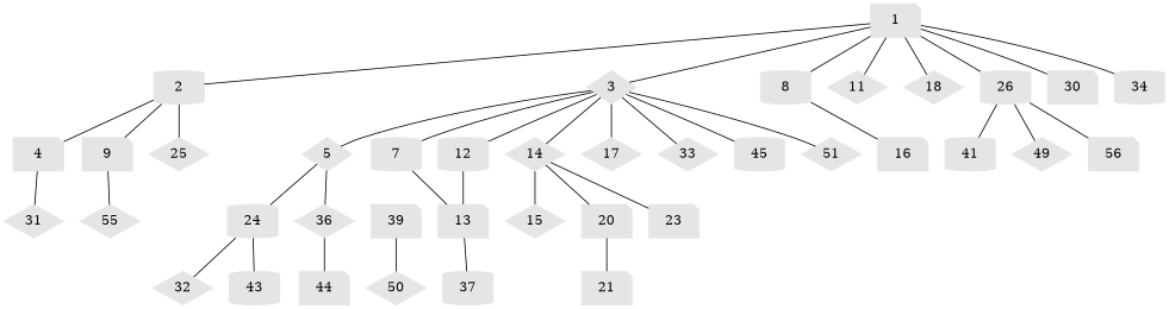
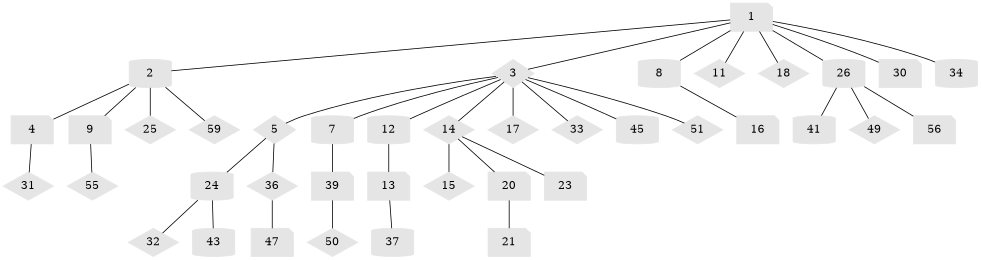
  graph {
    node [color=gray90 shape=diamond style=filled]
    1 [shape=note super="+18"]
    2 [shape=cylinder super="+40"]
    3 [super="+6"]
    8 [shape=cylinder super="+10"]
    11
    n6 [label=18 super="+57"]
    26 [shape=cylinder super="+27"]
    30 [shape=note]
    34 [shape=cylinder]
    4 [shape=note]
    9 [shape=note super="+38"]
    25
+   59
    5 [super="+22"]
    7 [shape=cylinder super="+35"]
    12 [shape=cylinder super="+58"]
    14 [super="+53"]
    17
    33 [super="+44"]
    45 [shape=cylinder]
    51
    16 [shape=note]
    41 [shape=cylinder]
    n24 [label=49 super="+52"]
    56 [shape=note]
    31
    55
    24 [shape=cylinder super="+48"]
    36 [super="+42"]
    39 [shape=note super="+54"]
    13 [shape=note]
    15
    20 [shape=note super="+49"]
    23 [shape=note]
    32
    43 [shape=cylinder]
-   47 [shape=note label=44]
+   47 [shape=note]
    50
    37 [shape=cylinder]
    21 [shape=note]
    1 -- 2
    1 -- 3
    1 -- 8
    1 -- 11
    1 -- n6
    1 -- 26
    1 -- 30
    1 -- 34
    2 -- 4
    2 -- 9
    2 -- 25
+   2 -- 59
    3 -- 5
    3 -- 7
    3 -- 12
    3 -- 14
    3 -- 17
    3 -- 33
    3 -- 45
    3 -- 51
    8 -- 16
    26 -- 41
    26 -- n24
    26 -- 56
    4 -- 31
    9 -- 55
    5 -- 24
    5 -- 36
-   7 -- 13
+   7 -- 39
    12 -- 13
    14 -- 15
    14 -- 20
    14 -- 23
    24 -- 32
    24 -- 43
    36 -- 47
    39 -- 50
    13 -- 37
    20 -- 21
  }
